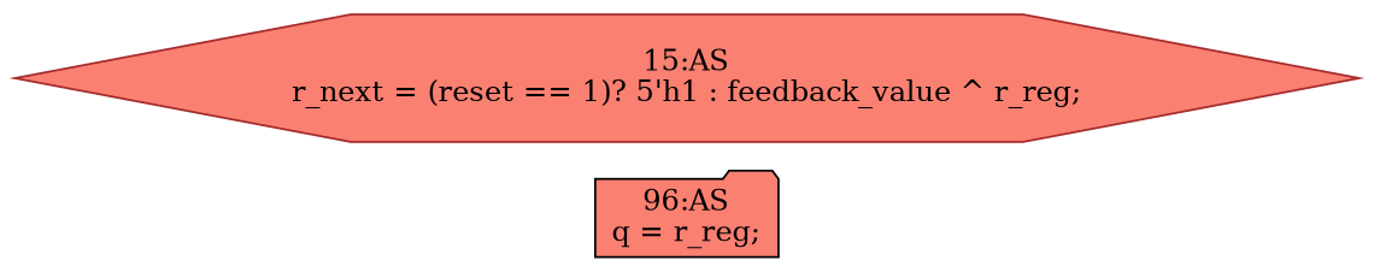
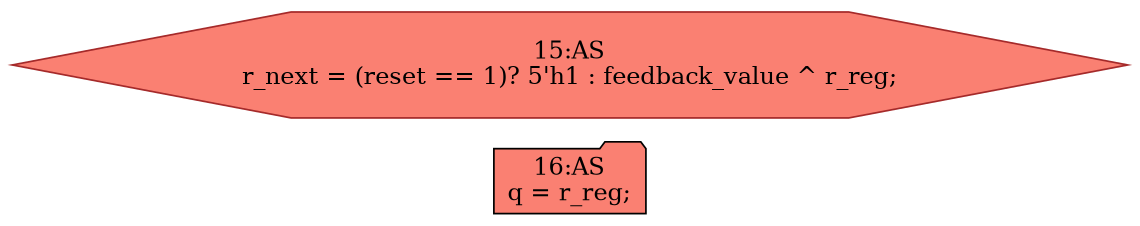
  strict digraph {
    rankdir=LR
    node [fillcolor=salmon statements="[]" style=filled typ=Assign]
-   n1 [ast="<pyverilog.vparser.ast.Assign object at 0x7fb8ce4ce290>" def_var="['q']" label="96:AS\nq = r_reg;" use_var="['r_reg']" color=black shape=folder]
+   n1 [ast="<pyverilog.vparser.ast.Assign object at 0x7fb8ce4ce290>" def_var="['q']" label="16:AS\nq = r_reg;" use_var="['r_reg']" color=black shape=folder]
    n2 [ast="<pyverilog.vparser.ast.Assign object at 0x7fb8ce5243d0>" def_var="['r_next']" label="15:AS\nr_next = (reset == 1)? 5'h1 : feedback_value ^ r_reg;" use_var="['reset', 'feedback_value', 'r_reg']" color=brown shape=hexagon]
  }
